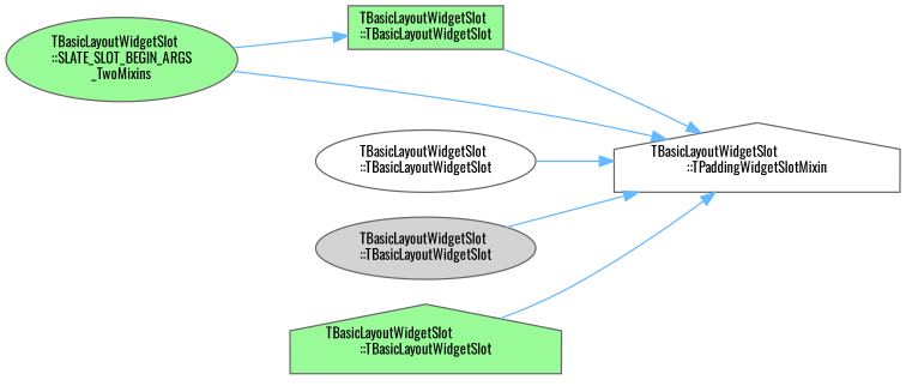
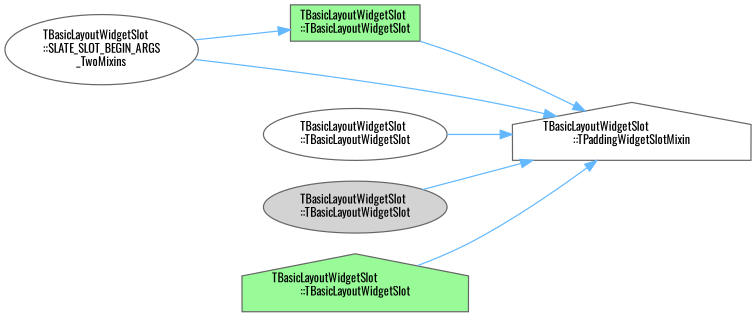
  digraph {
    rankdir=RL
    fontname=Oswald
    node [color=grey40 fillcolor=white fontname=Oswald fontsize=10 shape=ellipse style=filled]
    edge [color=steelblue1 dir=back fontname=Oswald fontsize=10 labelfontname=Helvetica labelfontsize=10 style=solid]
    n1 [color=gray40 fontcolor=black height=0.2 label="TBasicLayoutWidgetSlot\l::TPaddingWidgetSlotMixin" shape=house width=0.4]
    n2 [fillcolor=palegreen height=0.2 label="TBasicLayoutWidgetSlot\l::TBasicLayoutWidgetSlot" shape=box width=0.4]
-   n3 [fillcolor=palegreen height=0.2 label="TBasicLayoutWidgetSlot\l::SLATE_SLOT_BEGIN_ARGS\l_TwoMixins" width=0.4]
+   n3 [height=0.2 label="TBasicLayoutWidgetSlot\l::SLATE_SLOT_BEGIN_ARGS\l_TwoMixins" width=0.4]
    n4 [height=0.2 label="TBasicLayoutWidgetSlot\l::TBasicLayoutWidgetSlot" width=0.4]
    n5 [fillcolor=lightgrey height=0.2 label="TBasicLayoutWidgetSlot\l::TBasicLayoutWidgetSlot" width=0.4]
    n6 [fillcolor=palegreen height=0.2 label="TBasicLayoutWidgetSlot\l::TBasicLayoutWidgetSlot" shape=house width=0.4]
    n1 -> n2
    n1 -> n3
    n1 -> n4
    n1 -> n5
    n1 -> n6
    n2 -> n3
  }
